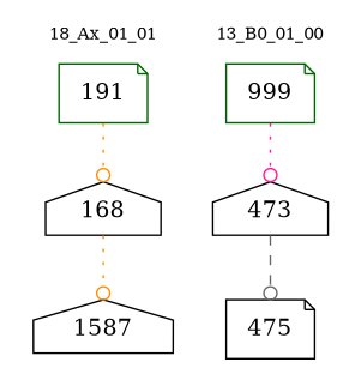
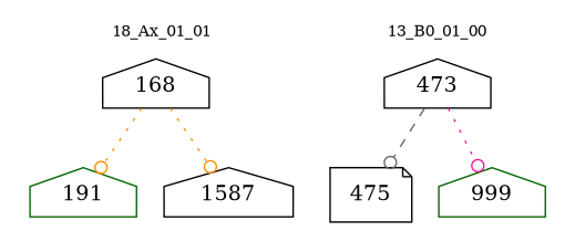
  digraph {
    node [color=black shape=house]
    edge [arrowhead=odot color=darkorange style=dotted]
    n1 [label=168]
-   n2 [color=darkgreen label=191 shape=note]
+   n2 [color=darkgreen label=191]
    n3 [label=1587]
    n4 [label=473]
    n5 [label=475 shape=note]
-   n6 [color=darkgreen label=999 shape=note]
+   n6 [color=darkgreen label=999]
    subgraph cluster_1 {
      color=white
      fontsize=10
      label="18_Ax_01_01"
      n1
      n2
      n3
    }
    subgraph cluster_2 {
      color=white
      fontsize=10
      label="13_B0_01_00"
      n4
      n5
      n6
    }
-   n2 -> n1
+   n1 -> n2
    n1 -> n3
    n4 -> n5 [color=gray40 style=dashed]
-   n6 -> n4 [color=deeppink]
+   n4 -> n6 [color=deeppink]
  }
